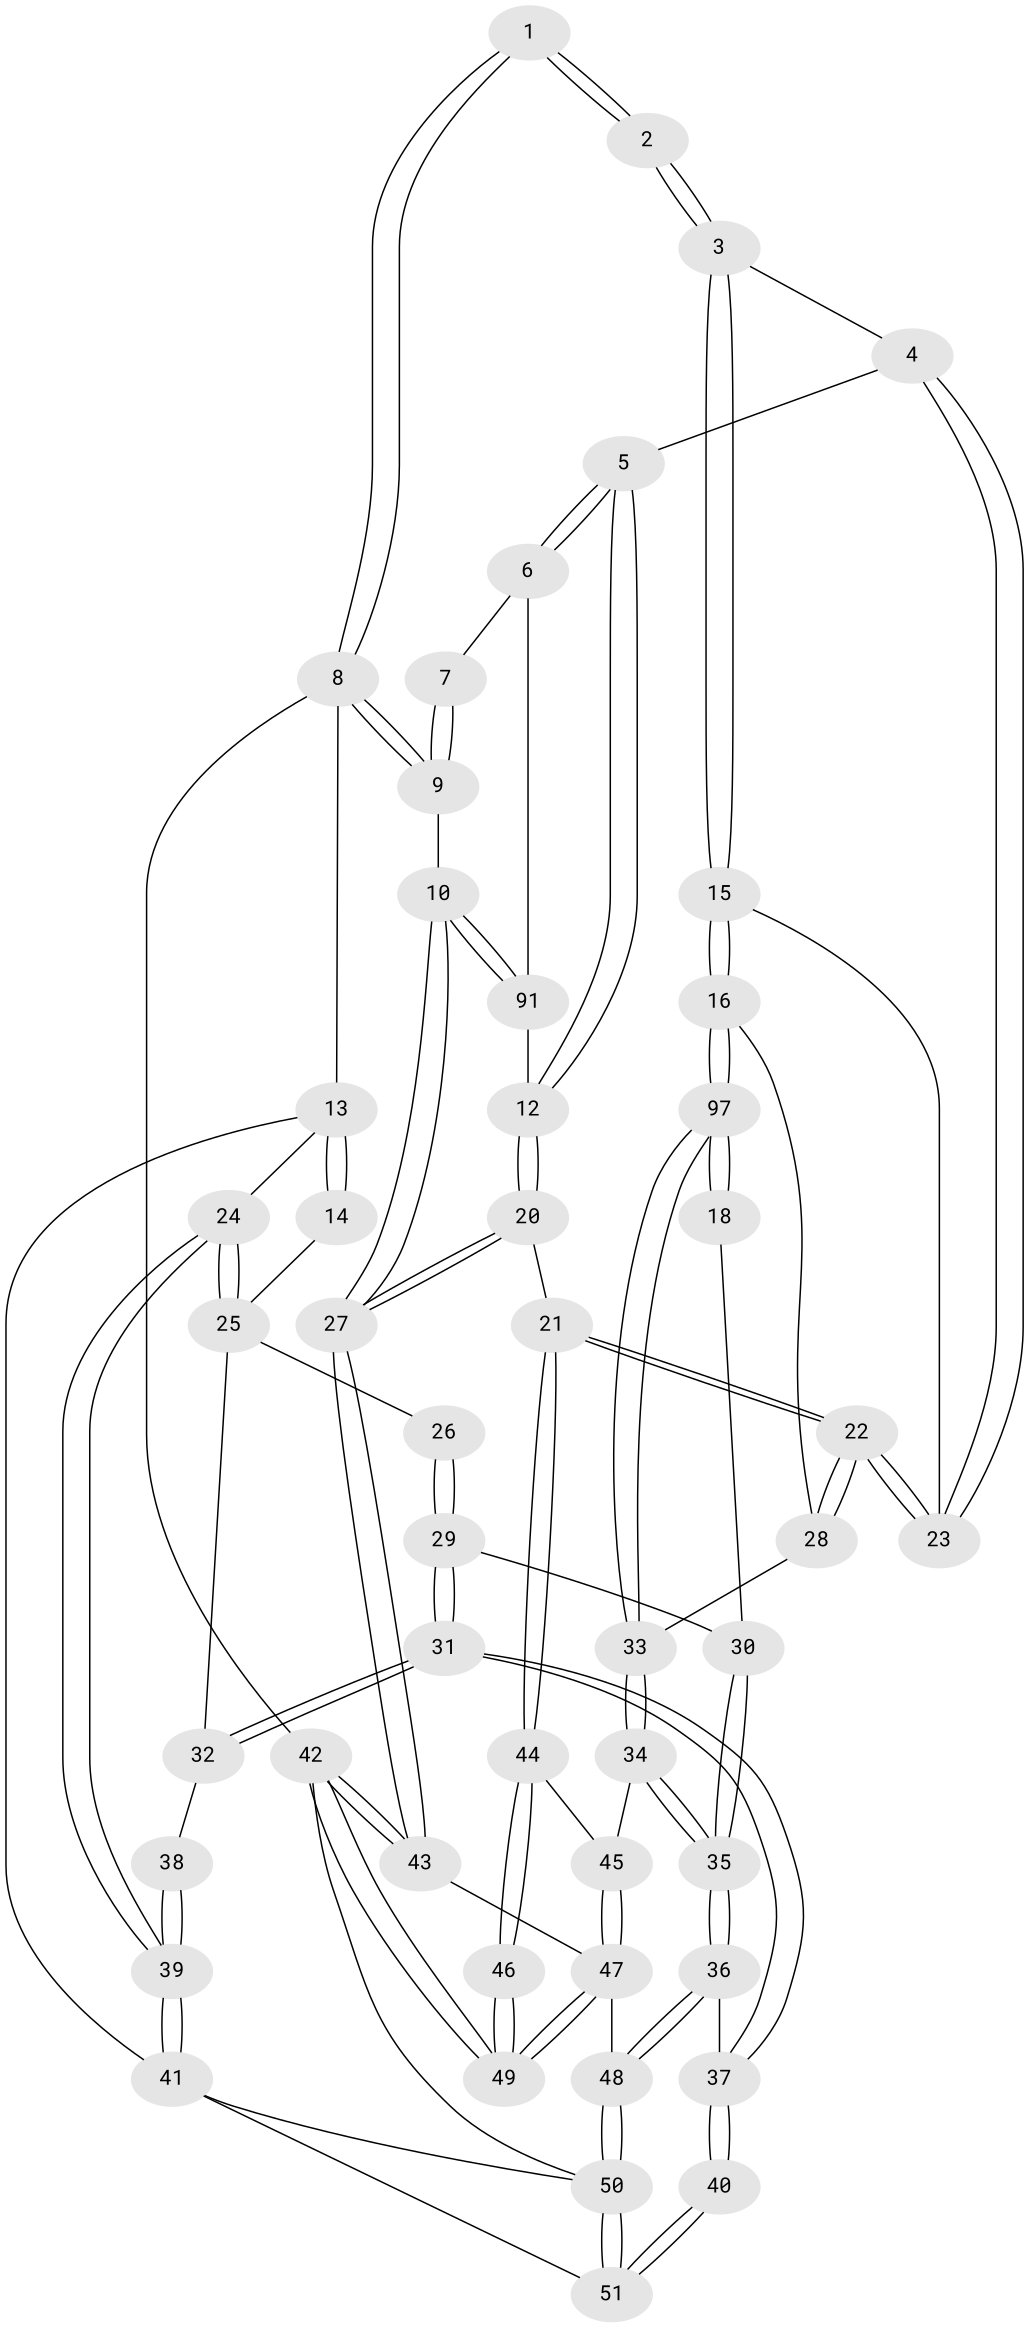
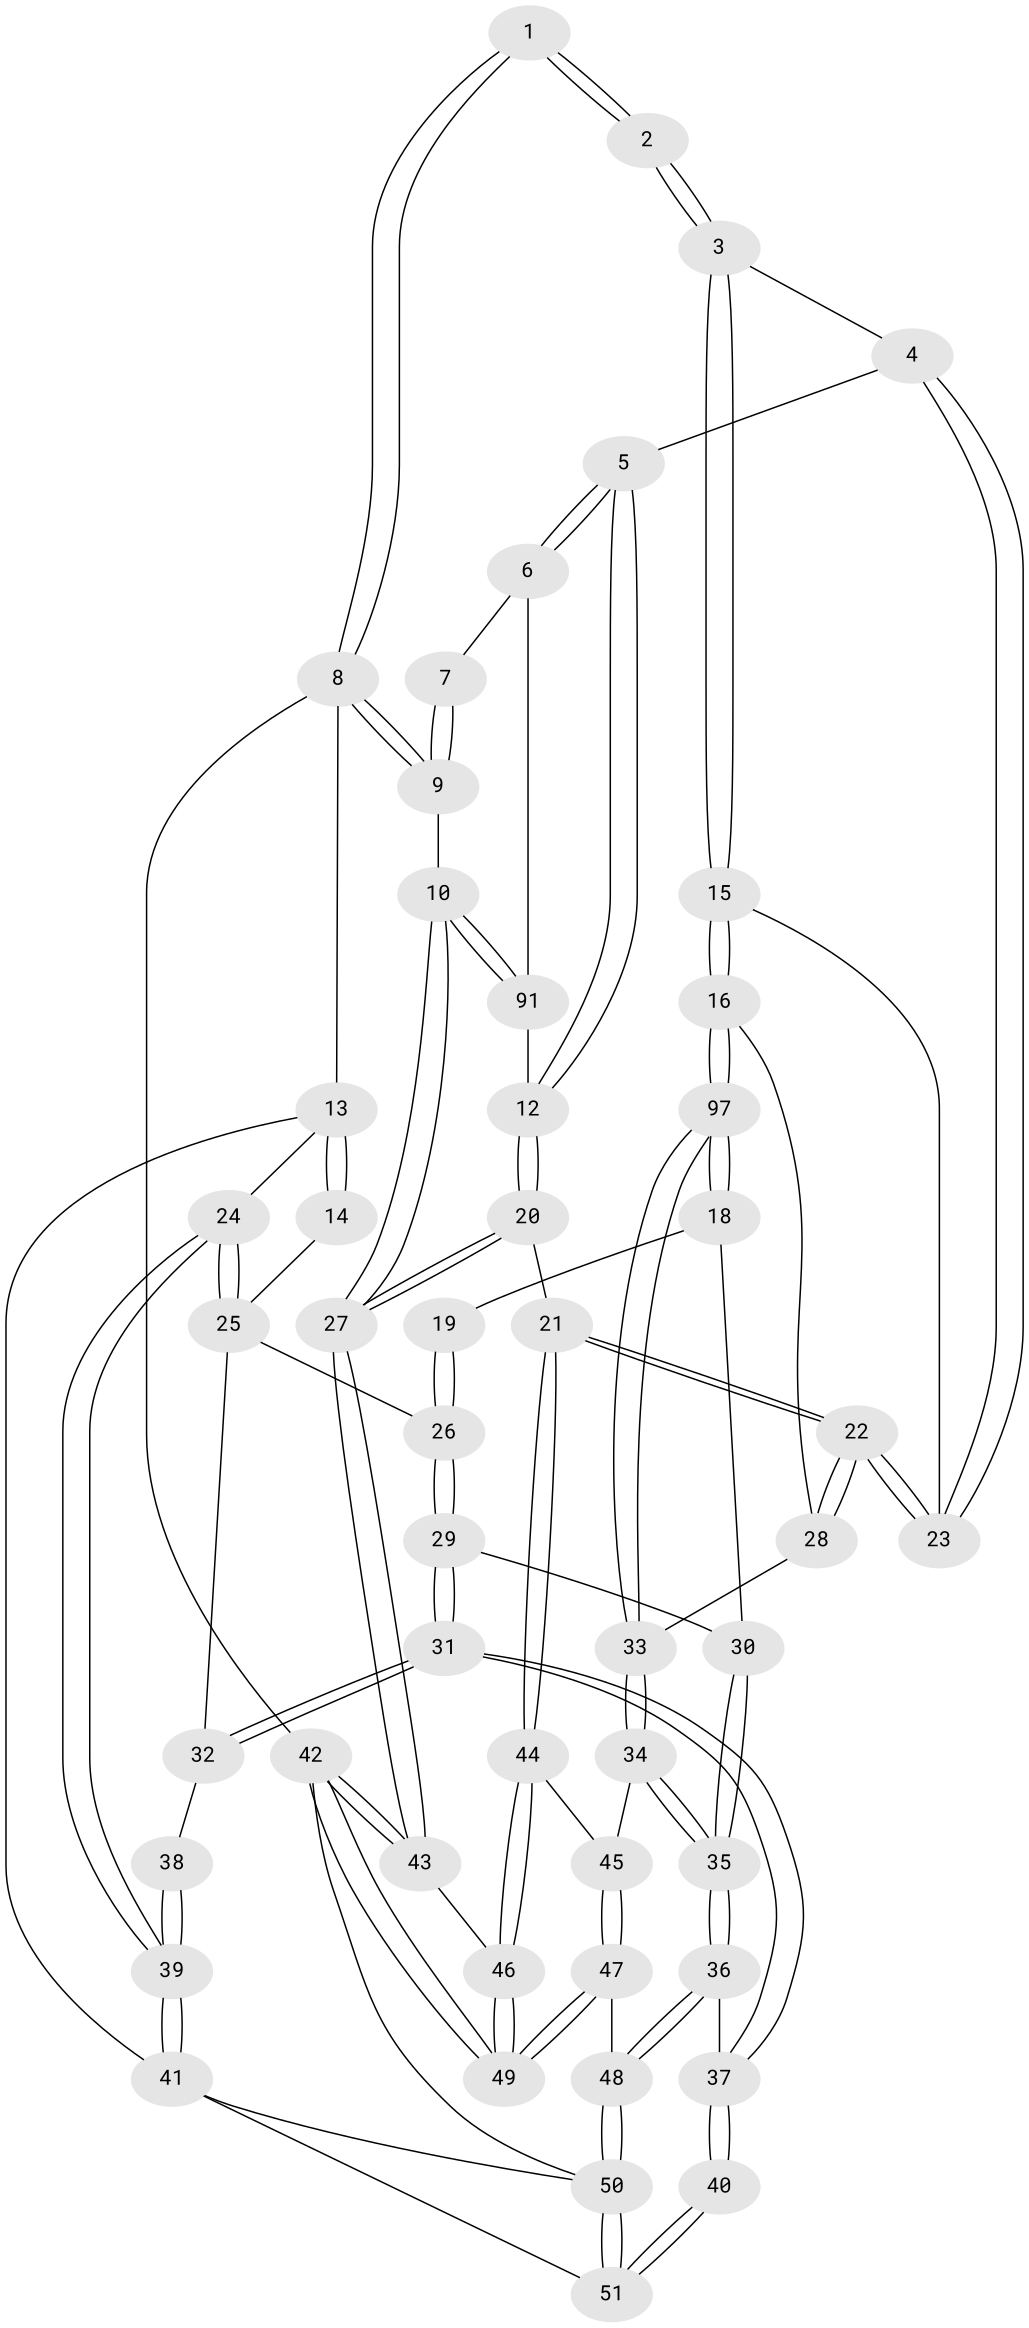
  graph {
    fontname="Roboto Mono"
    node [color=gray90 fontname="Roboto Mono" style=filled]
    edge [fontname="Roboto Mono"]
    1
    2
    8
    3
    9
    13
    42
    4
    15
    5
    23
    16
    6
    12
    7
    n16 [label=91]
    20
    10
    14
    24
    41
    43
    50
    49
    27
    21
    25
    39
    51
+   19
    26
    n32 [label=97]
    28
    18
    33
    30
    34
    35
    29
    22
    44
    45
    46
    32
    38
    31
    37
    36
    40
    47
    48
    1 -- 2
    1 -- 2
    1 -- 8
    1 -- 8
    2 -- 3
    2 -- 3
    8 -- 9
    8 -- 9
    8 -- 13
    8 -- 42
    3 -- 4
    3 -- 15
    3 -- 15
    9 -- 10
    13 -- 14
    13 -- 14
    13 -- 24
    13 -- 41
    42 -- 43
    42 -- 43
    42 -- 50
    42 -- 49
    42 -- 49
    4 -- 5
    4 -- 23
    4 -- 23
    15 -- 23
    15 -- 16
    15 -- 16
    5 -- 6
    5 -- 6
    5 -- 12
    5 -- 12
    16 -- n32
    16 -- n32
    16 -- 28
    6 -- 7
    6 -- n16
    12 -- 20
    12 -- 20
    7 -- 9
    7 -- 9
    n16 -- 12
    20 -- 27
    20 -- 27
    20 -- 21
    10 -- n16
    10 -- n16
    10 -- 27
    10 -- 27
    14 -- 25
    24 -- 25
    24 -- 25
    24 -- 39
    24 -- 39
    41 -- 50
    41 -- 51
-   43 -- 47
+   43 -- 46
    50 -- 51
    50 -- 51
    27 -- 43
    27 -- 43
    21 -- 22
    21 -- 22
    21 -- 44
    21 -- 44
    25 -- 26
    25 -- 32
    39 -- 41
    39 -- 41
+   19 -- 26
+   19 -- 26
    26 -- 29
    26 -- 29
    n32 -- 18
    n32 -- 18
    n32 -- 33
    n32 -- 33
    28 -- 33
+   18 -- 19
    18 -- 30
    33 -- 34
    33 -- 34
    30 -- 35
    30 -- 35
    34 -- 35
    34 -- 35
    34 -- 45
    35 -- 36
    35 -- 36
    29 -- 30
    29 -- 31
    29 -- 31
    22 -- 23
    22 -- 23
    22 -- 28
    22 -- 28
    44 -- 45
    44 -- 46
    44 -- 46
    45 -- 47
    45 -- 47
    46 -- 49
    46 -- 49
    32 -- 38
    38 -- 39
    38 -- 39
    31 -- 32
    31 -- 32
    31 -- 37
    31 -- 37
    37 -- 40
    37 -- 40
    36 -- 37
    36 -- 48
    36 -- 48
    40 -- 51
    40 -- 51
    47 -- 49
    47 -- 49
    47 -- 48
    48 -- 50
    48 -- 50
  }
